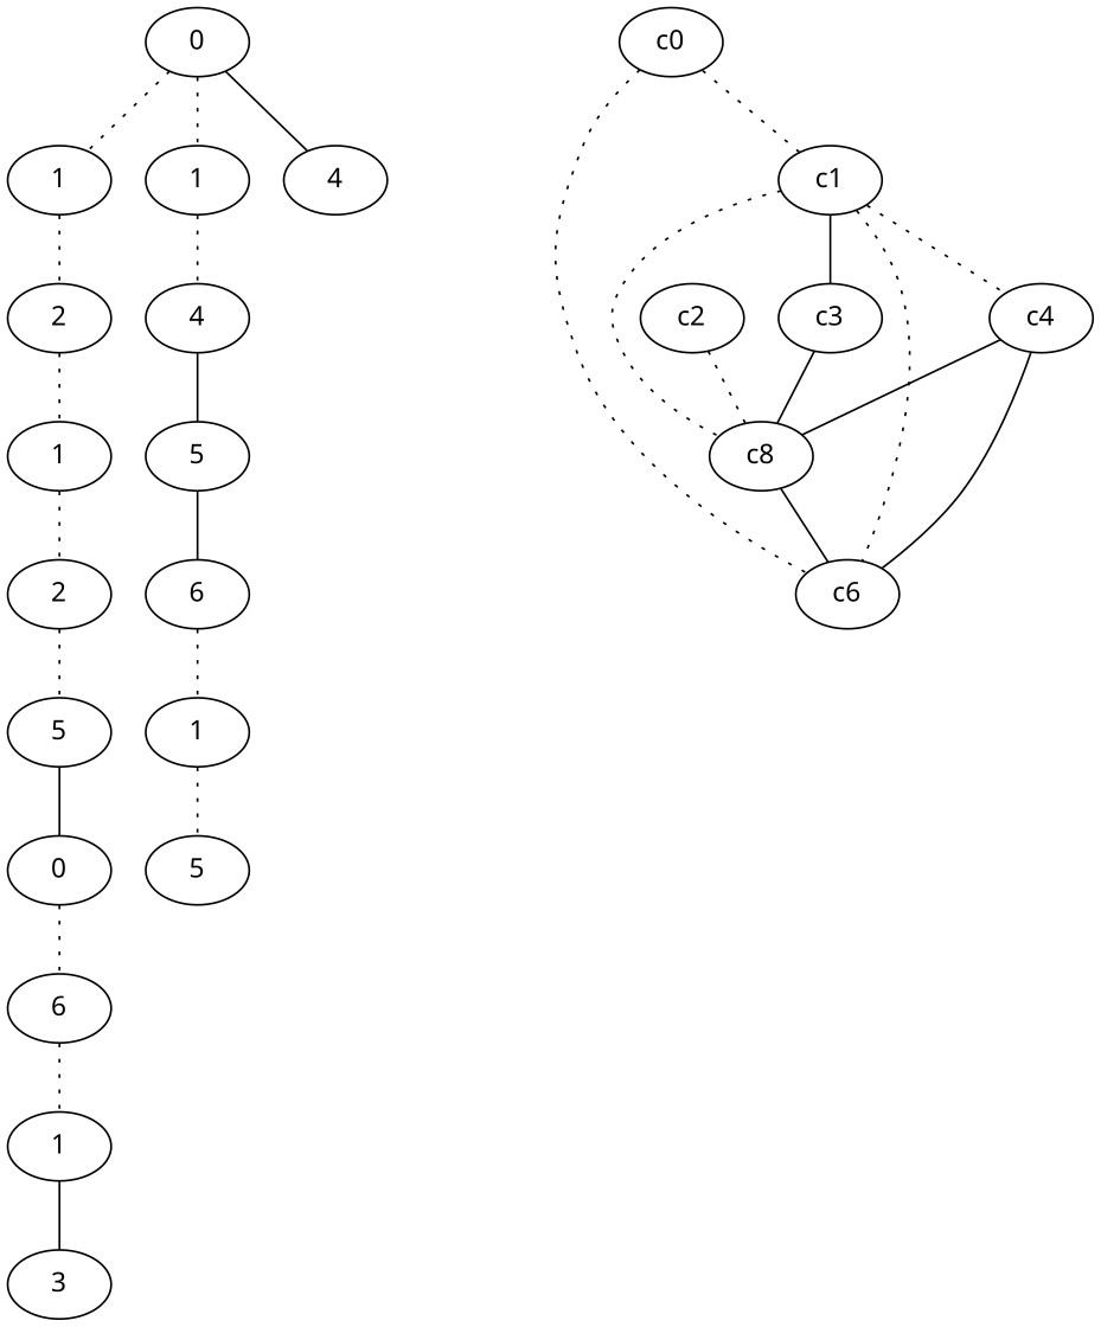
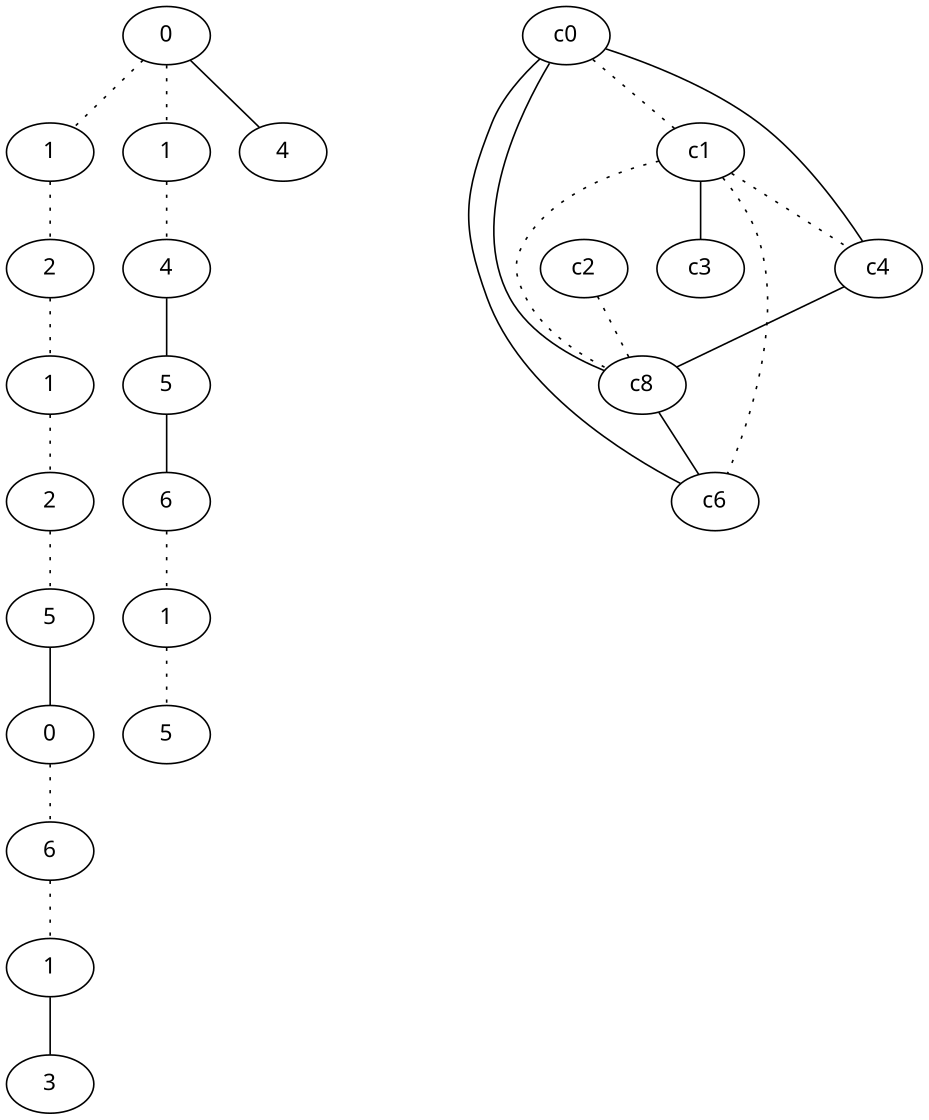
  graph {
    fontname="Noto Sans"
    node [fontname="Noto Sans"]
    edge [fontname="Noto Sans" style=dotted]
    n1 [label=0]
    n2 [label=1]
    n3 [label=1]
    n4 [label=4]
    n5 [label=2]
    n6 [label=4]
    n7 [label=1]
    n8 [label=2]
    n9 [label=5]
    n10 [label=0]
    n11 [label=6]
    n12 [label=1]
    n13 [label=3]
    n14 [label=5]
    n15 [label=6]
    n16 [label=1]
    n17 [label=5]
    c0
    c1
    c4
    n21 [label=c8]
    c6
    c3
    c2
    n1 -- n2
    n1 -- n3
    n1 -- n4 [style=""]
    n2 -- n5
    n3 -- n6
    n5 -- n7
    n6 -- n14 [style=""]
    n7 -- n8
    n8 -- n9
    n9 -- n10 [style=""]
    n10 -- n11
    n11 -- n12
    n12 -- n13 [style=""]
    n14 -- n15 [style=""]
    n15 -- n16
    n16 -- n17
    c0 -- c1
-   c6 -- c4 [style=""]
-   c3 -- n21 [style=""]
-   c0 -- c6
+   c0 -- c4 [style=""]
+   c0 -- n21 [style=""]
+   c0 -- c6 [style=solid]
    c1 -- c4
    c1 -- n21
    c1 -- c6
    c1 -- c3 [style=""]
    c4 -- n21 [style=""]
    n21 -- c6 [style=""]
    c2 -- n21
  }
